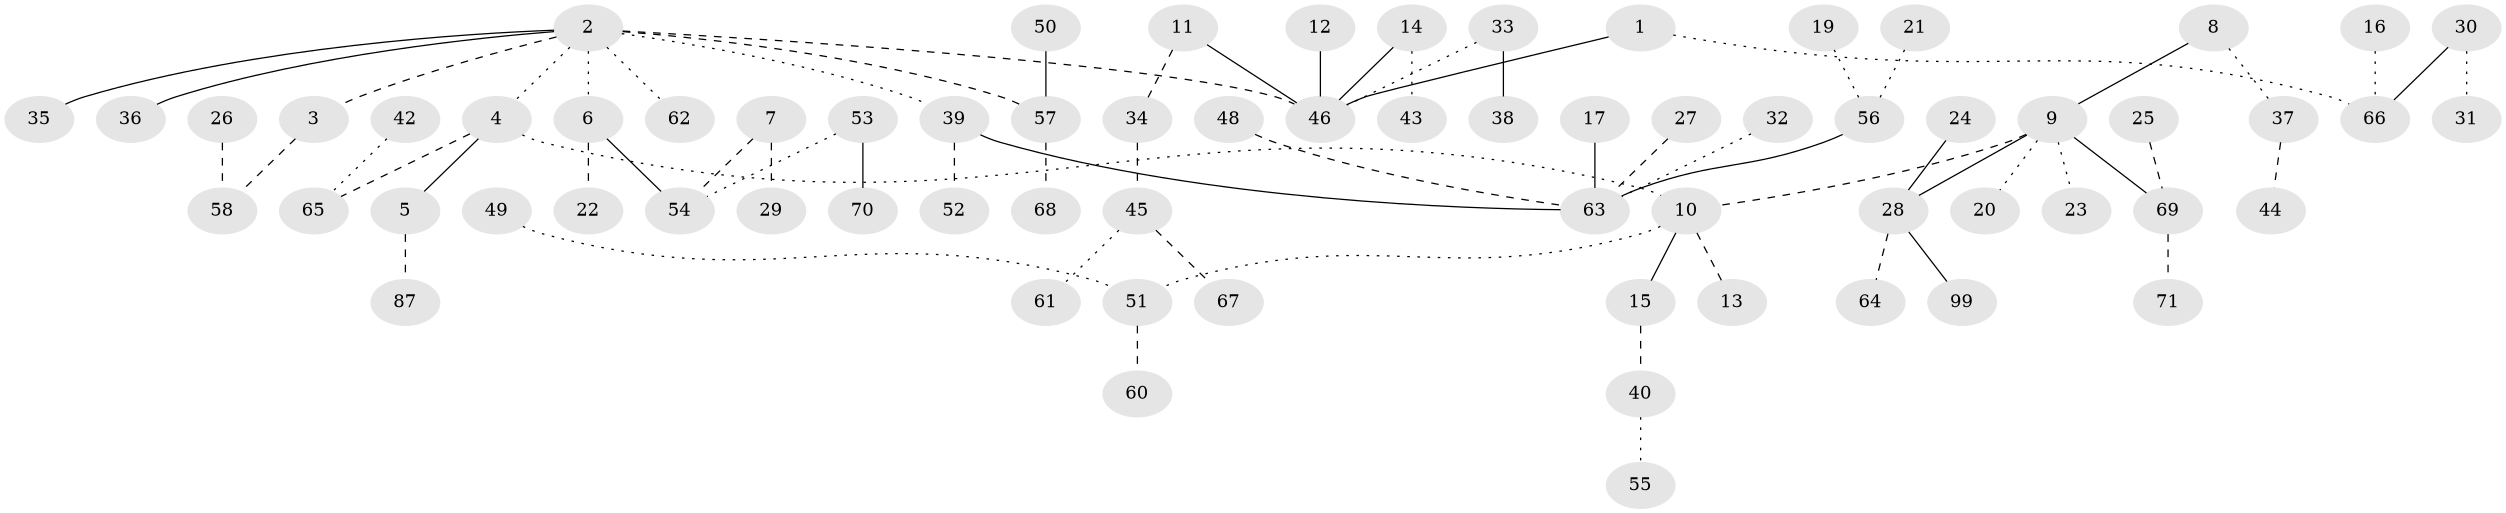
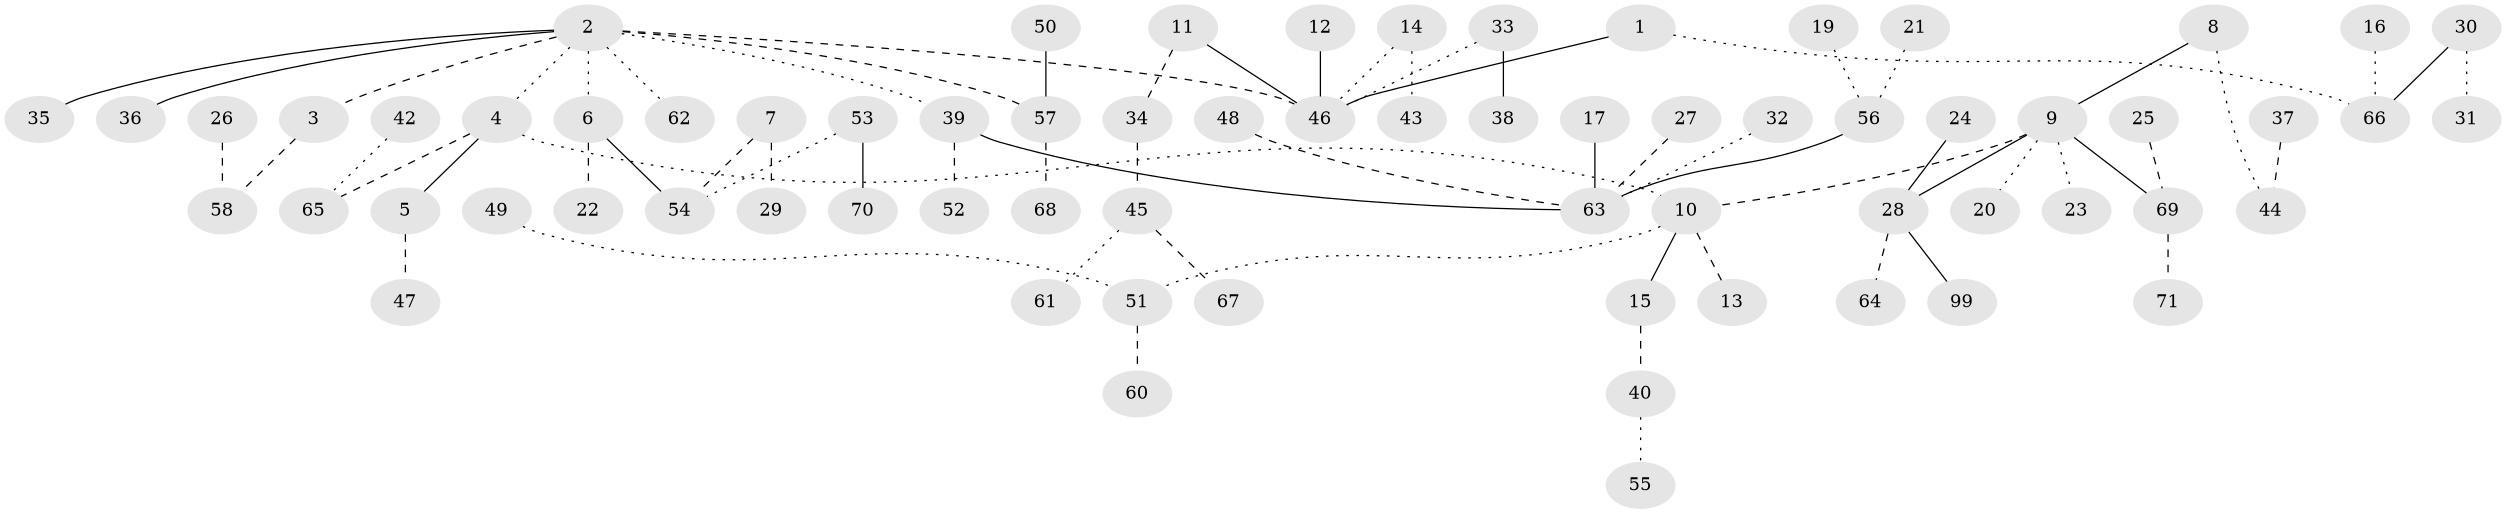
  graph {
    node [color=gray90 style=filled]
    edge [style=dashed weight=1.0]
    1
    46
    66
    2
    3
    4
    6
    35
    36
    39
    57
    62
    58
    5
    10
    65
    22
    54
    63
    52
    68
-   47 [label=87]
+   47
    13
    15
    51
    7
    29
    8
    9
    44
    20
    23
    28
    69
    n35 [label=99]
    64
    71
    40
    60
    11
    34
    45
    12
    14
    43
    55
    16
    17
    19
    56
    21
    24
    25
    26
    27
    30
    31
    32
    33
    38
    61
    67
    37
    42
    48
    49
    50
    53
    70
    1 -- 46 [style=solid]
    1 -- 66 [style=dotted]
    2 -- 46
    2 -- 3
    2 -- 4 [style=dotted]
    2 -- 6 [style=dotted]
    2 -- 35 [style=solid]
    2 -- 36 [style=solid]
    2 -- 39 [style=dotted]
    2 -- 57
    2 -- 62 [style=dotted]
    3 -- 58
    4 -- 5 [style=solid]
    4 -- 10 [style=dotted]
    4 -- 65
    6 -- 22
    6 -- 54 [style=solid]
    39 -- 63 [style=solid]
    39 -- 52
    57 -- 68
    5 -- 47
    10 -- 13
    10 -- 15 [style=solid]
    10 -- 51 [style=dotted]
    15 -- 40
    51 -- 60
    7 -- 54
    7 -- 29
    8 -- 9 [style=solid]
-   8 -- 37 [style=dotted]
+   8 -- 44 [style=dotted]
    9 -- 10
    9 -- 20 [style=dotted]
    9 -- 23 [style=dotted]
    9 -- 28 [style=solid]
    9 -- 69 [style=solid]
    28 -- n35 [style=solid]
    28 -- 64
    69 -- 71
    40 -- 55 [style=dotted]
    11 -- 46 [style=solid]
    11 -- 34
    34 -- 45
    45 -- 61 [style=dotted]
    45 -- 67
    12 -- 46 [style=solid]
-   14 -- 46 [style=solid]
+   14 -- 46 [style=dotted]
    14 -- 43 [style=dotted]
    16 -- 66 [style=dotted]
    17 -- 63 [style=solid]
    19 -- 56 [style=dotted]
    56 -- 63 [style=solid]
    21 -- 56 [style=dotted]
    24 -- 28 [style=solid]
    25 -- 69
    26 -- 58
    27 -- 63
    30 -- 66 [style=solid]
    30 -- 31 [style=dotted]
    32 -- 63 [style=dotted]
    33 -- 46 [style=dotted]
    33 -- 38 [style=solid]
    37 -- 44
    42 -- 65 [style=dotted]
    48 -- 63
    49 -- 51 [style=dotted]
    50 -- 57 [style=solid]
    53 -- 54 [style=dotted]
    53 -- 70 [style=solid]
  }
